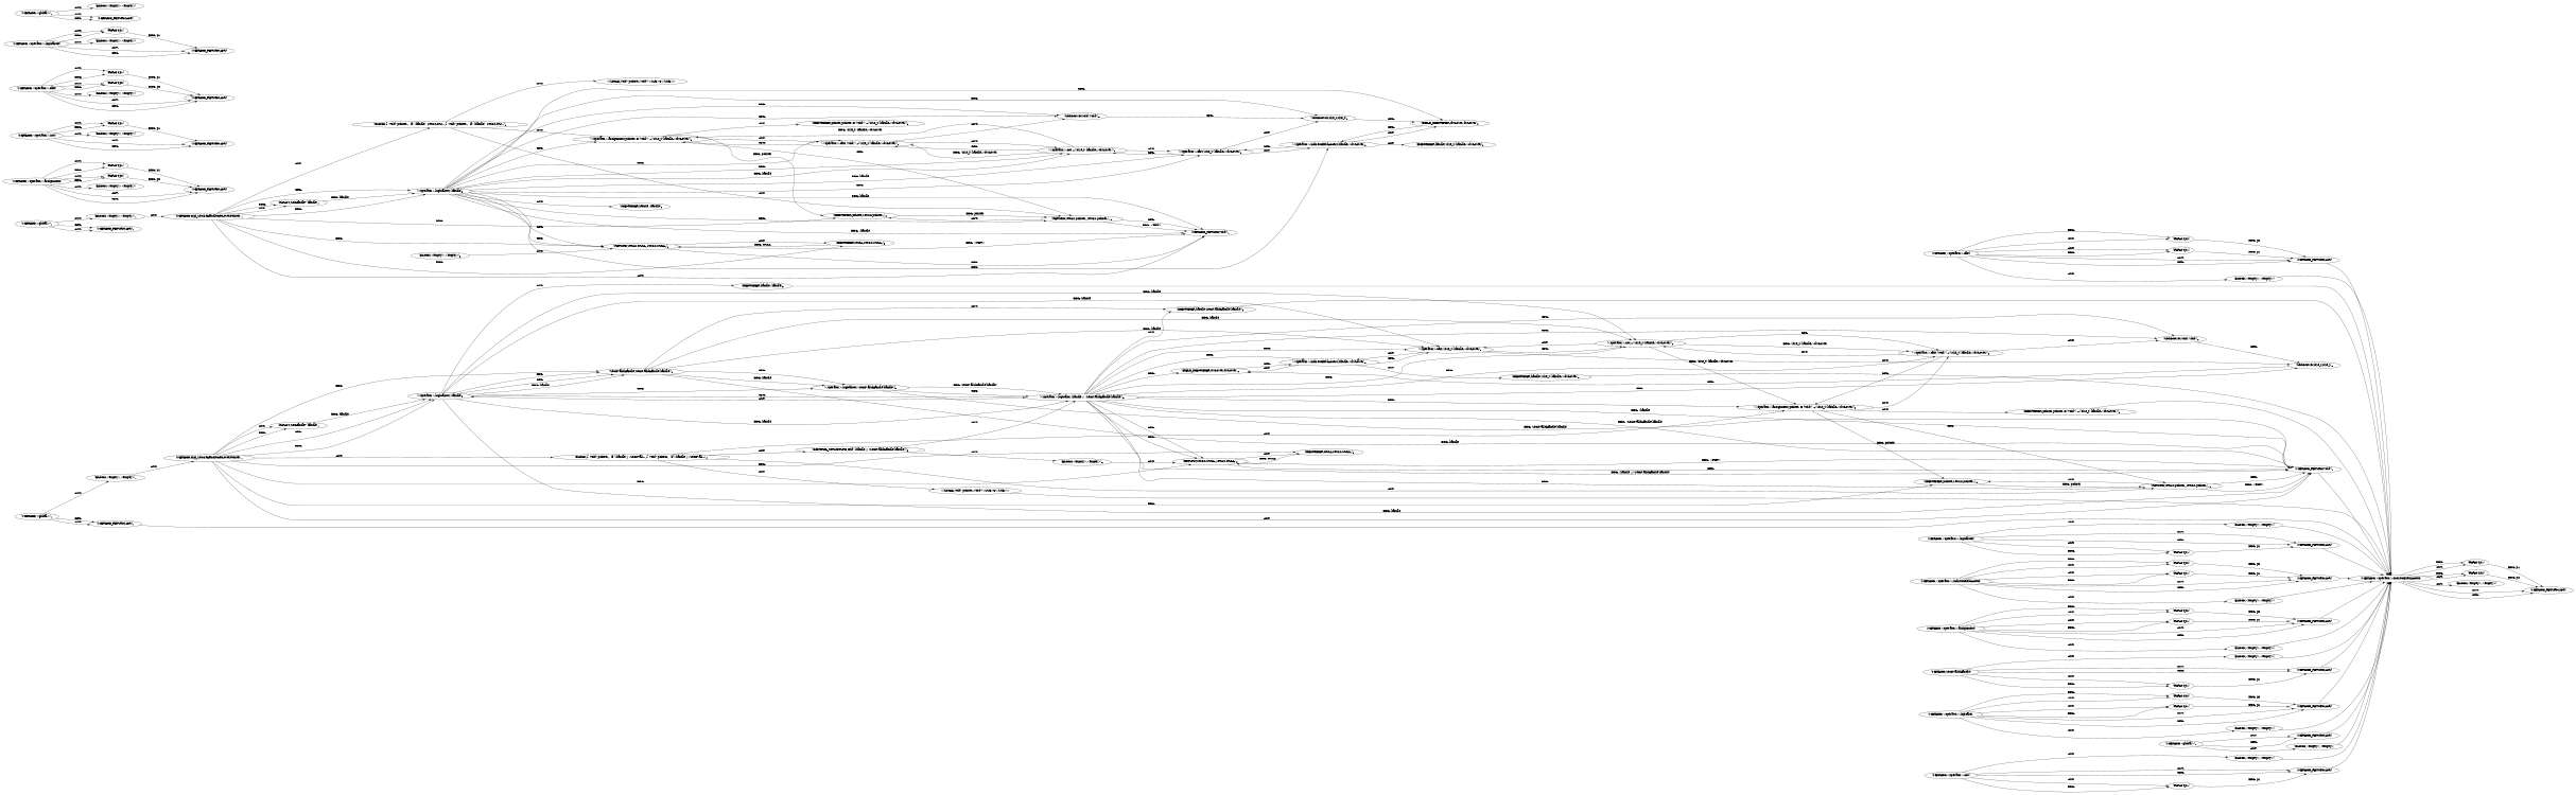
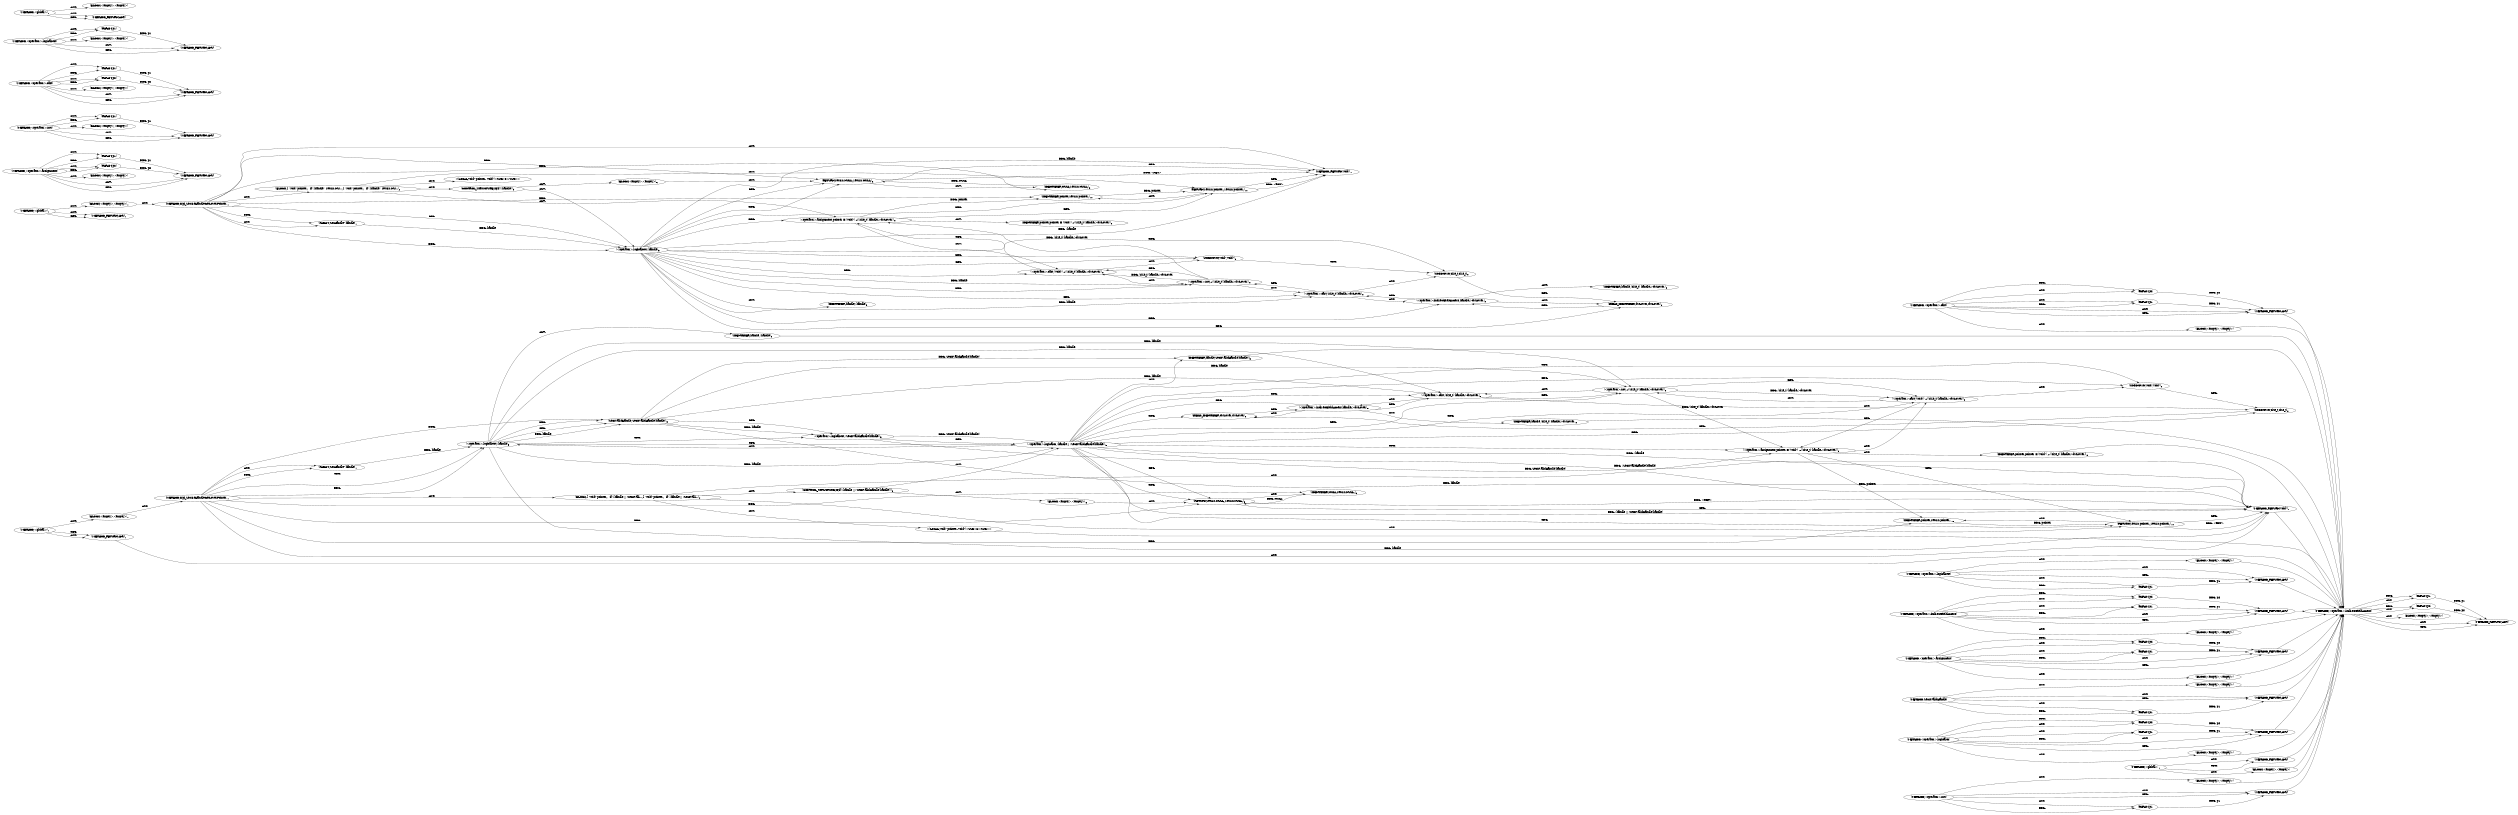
  digraph {
    rankdir=LR
    n1 [label=<(METHOD,&lt;operator&gt;.indirectFieldAccess)>]
    n2 [label=<(PARAM,p1)>]
    n3 [label=<(PARAM,p2)>]
    n4 [label=<(BLOCK,&lt;empty&gt;,&lt;empty&gt;)>]
    n5 [label=<(METHOD_RETURN,ANY)>]
    n6 [label=<(METHOD,&lt;global&gt;)<SUB>1</SUB>>]
    n7 [label=<(BLOCK,&lt;empty&gt;,&lt;empty&gt;)<SUB>1</SUB>>]
    n8 [label=<(METHOD_RETURN,ANY)<SUB>1</SUB>>]
    n9 [label=<(METHOD,sspi_SecureHandleGetLowerPointer)<SUB>1</SUB>>]
    n10 [label=<(PARAM,SecHandle* handle)<SUB>1</SUB>>]
    n11 [label=<(BLOCK,{  	void* pointer;   	if (!handle)  		return NU...,{  	void* pointer;   	if (!handle)  		return NU...)<SUB>2</SUB>>]
    n12 [label=<(&lt;operator&gt;.logicalNot,!handle)<SUB>5</SUB>>]
    n13 [label=<(RETURN,return NULL;,return NULL;)<SUB>6</SUB>>]
    n14 [label=<(IDENTIFIER,NULL,return NULL;)<SUB>6</SUB>>]
    n15 [label=<(IDENTIFIER,pointer,return pointer;)<SUB>10</SUB>>]
    n16 [label=<(METHOD_RETURN,void*)<SUB>1</SUB>>]
    n17 [label="<(LOCAL,void* pointer: void*)<SUB>3</SUB>>"]
+   n18 [label=<(CONTROL_STRUCTURE,IF,if (!handle))<SUB>5</SUB>>]
    n19 [label=<(&lt;operator&gt;.assignment,pointer = (void*) ~((size_t) handle-&gt;dwLower))<SUB>8</SUB>>]
    n20 [label=<(RETURN,return pointer;,return pointer;)<SUB>10</SUB>>]
    n21 [label=<(IDENTIFIER,handle,!handle)<SUB>5</SUB>>]
    n22 [label=<(&lt;operator&gt;.cast,(void*) ~((size_t) handle-&gt;dwLower))<SUB>8</SUB>>]
    n23 [label=<(UNKNOWN,void*,void*)<SUB>8</SUB>>]
    n24 [label=<(&lt;operator&gt;.not,~((size_t) handle-&gt;dwLower))<SUB>8</SUB>>]
    n25 [label=<(&lt;operator&gt;.cast,(size_t) handle-&gt;dwLower)<SUB>8</SUB>>]
    n26 [label=<(UNKNOWN,size_t,size_t)<SUB>8</SUB>>]
    n27 [label=<(&lt;operator&gt;.indirectFieldAccess,handle-&gt;dwLower)<SUB>8</SUB>>]
    n28 [label=<(FIELD_IDENTIFIER,dwLower,dwLower)<SUB>8</SUB>>]
    n29 [label=<(BLOCK,&lt;empty&gt;,&lt;empty&gt;)<SUB>6</SUB>>]
    n30 [label=<(IDENTIFIER,pointer,pointer = (void*) ~((size_t) handle-&gt;dwLower))<SUB>8</SUB>>]
    n31 [label=<(IDENTIFIER,handle,(size_t) handle-&gt;dwLower)<SUB>8</SUB>>]
    n32 [label=<(METHOD,&lt;operator&gt;.assignment)>]
    n33 [label=<(PARAM,p1)>]
    n34 [label=<(PARAM,p2)>]
    n35 [label=<(BLOCK,&lt;empty&gt;,&lt;empty&gt;)>]
    n36 [label=<(METHOD_RETURN,ANY)>]
    n37 [label=<(METHOD,&lt;operator&gt;.not)>]
    n38 [label=<(PARAM,p1)>]
    n39 [label=<(BLOCK,&lt;empty&gt;,&lt;empty&gt;)>]
    n40 [label=<(METHOD_RETURN,ANY)>]
    n41 [label=<(METHOD,&lt;operator&gt;.cast)>]
    n42 [label=<(PARAM,p1)>]
    n43 [label=<(PARAM,p2)>]
    n44 [label=<(BLOCK,&lt;empty&gt;,&lt;empty&gt;)>]
    n45 [label=<(METHOD_RETURN,ANY)>]
    n46 [label=<(METHOD,&lt;operator&gt;.logicalNot)>]
    n47 [label=<(PARAM,p1)>]
    n48 [label=<(BLOCK,&lt;empty&gt;,&lt;empty&gt;)>]
    n49 [label=<(METHOD_RETURN,ANY)>]
    n50 [label=<(METHOD,&lt;global&gt;)<SUB>1</SUB>>]
    n51 [label=<(BLOCK,&lt;empty&gt;,&lt;empty&gt;)>]
    n52 [label=<(METHOD_RETURN,ANY)>]
    n53 [label=<(METHOD,&lt;operator&gt;.cast)>]
    n54 [label=<(PARAM,p1)>]
    n55 [label=<(PARAM,p2)>]
    n56 [label=<(BLOCK,&lt;empty&gt;,&lt;empty&gt;)>]
    n57 [label=<(METHOD_RETURN,ANY)>]
    n58 [label=<(METHOD,&lt;global&gt;)<SUB>1</SUB>>]
    n59 [label=<(BLOCK,&lt;empty&gt;,&lt;empty&gt;)<SUB>1</SUB>>]
    n60 [label=<(METHOD_RETURN,ANY)<SUB>1</SUB>>]
    n61 [label=<(METHOD,sspi_SecureHandleGetLowerPointer)<SUB>1</SUB>>]
    n62 [label=<(PARAM,SecHandle* handle)<SUB>1</SUB>>]
    n63 [label=<(BLOCK,{  	void* pointer;   	if (!handle || !SecIsVali...,{  	void* pointer;   	if (!handle || !SecIsVali...)<SUB>2</SUB>>]
    n64 [label=<(&lt;operator&gt;.logicalNot,!handle)<SUB>5</SUB>>]
    n65 [label=<(SecIsValidHandle,SecIsValidHandle(handle))<SUB>5</SUB>>]
    n66 [label=<(RETURN,return NULL;,return NULL;)<SUB>6</SUB>>]
    n67 [label=<(IDENTIFIER,NULL,return NULL;)<SUB>6</SUB>>]
    n68 [label=<(IDENTIFIER,pointer,return pointer;)<SUB>10</SUB>>]
    n69 [label=<(METHOD_RETURN,void*)<SUB>1</SUB>>]
    n70 [label="<(LOCAL,void* pointer: void*)<SUB>3</SUB>>"]
    n71 [label=<(CONTROL_STRUCTURE,IF,if (!handle || !SecIsValidHandle(handle)))<SUB>5</SUB>>]
    n72 [label=<(&lt;operator&gt;.assignment,pointer = (void*) ~((size_t) handle-&gt;dwLower))<SUB>8</SUB>>]
    n73 [label=<(RETURN,return pointer;,return pointer;)<SUB>10</SUB>>]
    n74 [label=<(&lt;operator&gt;.logicalOr,!handle || !SecIsValidHandle(handle))<SUB>5</SUB>>]
    n75 [label=<(&lt;operator&gt;.logicalNot,!SecIsValidHandle(handle))<SUB>5</SUB>>]
    n76 [label=<(&lt;operator&gt;.not,~((size_t) handle-&gt;dwLower))<SUB>8</SUB>>]
    n77 [label=<(&lt;operator&gt;.cast,(size_t) handle-&gt;dwLower)<SUB>8</SUB>>]
    n78 [label=<(IDENTIFIER,handle,!handle)<SUB>5</SUB>>]
    n79 [label=<(IDENTIFIER,handle,SecIsValidHandle(handle))<SUB>5</SUB>>]
    n80 [label=<(BLOCK,&lt;empty&gt;,&lt;empty&gt;)<SUB>6</SUB>>]
    n81 [label=<(&lt;operator&gt;.cast,(void*) ~((size_t) handle-&gt;dwLower))<SUB>8</SUB>>]
    n82 [label=<(IDENTIFIER,pointer,pointer = (void*) ~((size_t) handle-&gt;dwLower))<SUB>8</SUB>>]
    n83 [label=<(UNKNOWN,void*,void*)<SUB>8</SUB>>]
    n84 [label=<(UNKNOWN,size_t,size_t)<SUB>8</SUB>>]
    n85 [label=<(&lt;operator&gt;.indirectFieldAccess,handle-&gt;dwLower)<SUB>8</SUB>>]
    n86 [label=<(FIELD_IDENTIFIER,dwLower,dwLower)<SUB>8</SUB>>]
    n87 [label=<(IDENTIFIER,handle,(size_t) handle-&gt;dwLower)<SUB>8</SUB>>]
    n88 [label=<(METHOD,&lt;operator&gt;.logicalNot)>]
    n89 [label=<(PARAM,p1)>]
    n90 [label=<(BLOCK,&lt;empty&gt;,&lt;empty&gt;)>]
    n91 [label=<(METHOD_RETURN,ANY)>]
    n92 [label=<(METHOD,&lt;operator&gt;.indirectFieldAccess)>]
    n93 [label=<(PARAM,p1)>]
    n94 [label=<(PARAM,p2)>]
    n95 [label=<(BLOCK,&lt;empty&gt;,&lt;empty&gt;)>]
    n96 [label=<(METHOD_RETURN,ANY)>]
    n97 [label=<(METHOD,&lt;operator&gt;.assignment)>]
    n98 [label=<(PARAM,p1)>]
    n99 [label=<(PARAM,p2)>]
    n100 [label=<(BLOCK,&lt;empty&gt;,&lt;empty&gt;)>]
    n101 [label=<(METHOD_RETURN,ANY)>]
    n102 [label=<(METHOD,SecIsValidHandle)>]
    n103 [label=<(PARAM,p1)>]
    n104 [label=<(BLOCK,&lt;empty&gt;,&lt;empty&gt;)>]
    n105 [label=<(METHOD_RETURN,ANY)>]
    n106 [label=<(METHOD,&lt;operator&gt;.logicalOr)>]
    n107 [label=<(PARAM,p1)>]
    n108 [label=<(PARAM,p2)>]
    n109 [label=<(BLOCK,&lt;empty&gt;,&lt;empty&gt;)>]
    n110 [label=<(METHOD_RETURN,ANY)>]
    n111 [label=<(METHOD,&lt;global&gt;)<SUB>1</SUB>>]
    n112 [label=<(BLOCK,&lt;empty&gt;,&lt;empty&gt;)>]
    n113 [label=<(METHOD_RETURN,ANY)>]
    n114 [label=<(METHOD,&lt;operator&gt;.not)>]
    n115 [label=<(PARAM,p1)>]
    n116 [label=<(BLOCK,&lt;empty&gt;,&lt;empty&gt;)>]
    n117 [label=<(METHOD_RETURN,ANY)>]
    n1 -> n2 [label="AST: "]
    n1 -> n2 [label="DDG: "]
    n1 -> n3 [label="AST: "]
    n1 -> n3 [label="DDG: "]
    n1 -> n4 [label="AST: "]
    n1 -> n5 [label="AST: "]
    n1 -> n5 [label="CFG: "]
    n2 -> n5 [label="DDG: p1"]
    n3 -> n5 [label="DDG: p2"]
    n6 -> n7 [label="AST: "]
    n6 -> n8 [label="AST: "]
    n6 -> n8 [label="CFG: "]
    n7 -> n9 [label="AST: "]
    n9 -> n10 [label="AST: "]
    n9 -> n10 [label="DDG: "]
    n9 -> n11 [label="AST: "]
    n9 -> n12 [label="CFG: "]
    n9 -> n12 [label="DDG: "]
    n9 -> n13 [label="DDG: "]
    n9 -> n14 [label="DDG: "]
    n9 -> n15 [label="DDG: "]
    n9 -> n16 [label="AST: "]
    n10 -> n12 [label="DDG: handle"]
    n11 -> n17 [label="AST: "]
+   n11 -> n18 [label="AST: "]
    n11 -> n19 [label="AST: "]
    n11 -> n20 [label="AST: "]
    n12 -> n13 [label="CFG: "]
    n12 -> n13 [label="CDG: "]
    n12 -> n16 [label="DDG: handle"]
    n12 -> n16 [label="DDG: !handle"]
    n12 -> n19 [label="CDG: "]
    n12 -> n20 [label="CDG: "]
    n12 -> n21 [label="AST: "]
    n12 -> n22 [label="CDG: "]
    n12 -> n23 [label="CFG: "]
    n12 -> n23 [label="CDG: "]
    n12 -> n24 [label="DDG: handle"]
    n12 -> n24 [label="CDG: "]
    n12 -> n25 [label="DDG: handle"]
    n12 -> n25 [label="CDG: "]
    n12 -> n26 [label="CDG: "]
    n12 -> n27 [label="CDG: "]
    n12 -> n28 [label="CDG: "]
    n13 -> n14 [label="AST: "]
    n13 -> n16 [label="CFG: "]
    n13 -> n16 [label="DDG: &lt;RET&gt;"]
    n14 -> n13 [label="DDG: NULL"]
    n15 -> n20 [label="DDG: pointer"]
+   n18 -> n12 [label="AST: "]
+   n18 -> n29 [label="AST: "]
    n19 -> n15 [label="DDG: pointer"]
    n19 -> n20 [label="CFG: "]
    n19 -> n22 [label="AST: "]
    n19 -> n30 [label="AST: "]
    n20 -> n15 [label="AST: "]
    n20 -> n16 [label="CFG: "]
    n20 -> n16 [label="DDG: &lt;RET&gt;"]
    n22 -> n19 [label="CFG: "]
    n22 -> n23 [label="AST: "]
    n22 -> n24 [label="AST: "]
    n23 -> n26 [label="CFG: "]
    n24 -> n19 [label="DDG: (size_t) handle-&gt;dwLower"]
    n24 -> n22 [label="CFG: "]
    n24 -> n22 [label="DDG: (size_t) handle-&gt;dwLower"]
    n24 -> n25 [label="AST: "]
    n25 -> n24 [label="CFG: "]
    n25 -> n26 [label="AST: "]
    n25 -> n27 [label="AST: "]
    n26 -> n28 [label="CFG: "]
    n27 -> n25 [label="CFG: "]
    n27 -> n28 [label="AST: "]
    n27 -> n31 [label="AST: "]
    n28 -> n27 [label="CFG: "]
    n29 -> n13 [label="AST: "]
    n32 -> n33 [label="AST: "]
    n32 -> n33 [label="DDG: "]
    n32 -> n34 [label="AST: "]
    n32 -> n34 [label="DDG: "]
    n32 -> n35 [label="AST: "]
    n32 -> n36 [label="AST: "]
    n32 -> n36 [label="CFG: "]
    n33 -> n36 [label="DDG: p1"]
    n34 -> n36 [label="DDG: p2"]
    n37 -> n38 [label="AST: "]
    n37 -> n38 [label="DDG: "]
    n37 -> n39 [label="AST: "]
    n37 -> n40 [label="AST: "]
    n37 -> n40 [label="CFG: "]
    n38 -> n40 [label="DDG: p1"]
    n41 -> n42 [label="AST: "]
    n41 -> n42 [label="DDG: "]
    n41 -> n43 [label="AST: "]
    n41 -> n43 [label="DDG: "]
    n41 -> n44 [label="AST: "]
    n41 -> n45 [label="AST: "]
    n41 -> n45 [label="CFG: "]
    n42 -> n45 [label="DDG: p1"]
    n43 -> n45 [label="DDG: p2"]
    n46 -> n47 [label="AST: "]
    n46 -> n47 [label="DDG: "]
    n46 -> n48 [label="AST: "]
    n46 -> n49 [label="AST: "]
    n46 -> n49 [label="CFG: "]
    n47 -> n49 [label="DDG: p1"]
    n50 -> n51 [label="AST: "]
    n50 -> n52 [label="AST: "]
    n50 -> n52 [label="CFG: "]
    n53 -> n54 [label="AST: "]
    n53 -> n54 [label="DDG: "]
    n53 -> n55 [label="AST: "]
    n53 -> n55 [label="DDG: "]
    n53 -> n56 [label="AST: "]
    n53 -> n57 [label="AST: "]
    n53 -> n57 [label="CFG: "]
    n54 -> n57 [label="DDG: p1"]
    n55 -> n57 [label="DDG: p2"]
    n56 -> n1
    n57 -> n1
    n58 -> n59 [label="AST: "]
    n58 -> n60 [label="AST: "]
    n58 -> n60 [label="CFG: "]
    n59 -> n61 [label="AST: "]
    n60 -> n1
    n61 -> n62 [label="AST: "]
    n61 -> n62 [label="DDG: "]
    n61 -> n63 [label="AST: "]
    n61 -> n64 [label="CFG: "]
    n61 -> n64 [label="DDG: "]
    n61 -> n65 [label="DDG: "]
    n61 -> n66 [label="DDG: "]
    n61 -> n67 [label="DDG: "]
    n61 -> n68 [label="DDG: "]
    n61 -> n69 [label="AST: "]
    n62 -> n64 [label="DDG: handle"]
    n63 -> n70 [label="AST: "]
    n63 -> n71 [label="AST: "]
    n63 -> n72 [label="AST: "]
    n63 -> n73 [label="AST: "]
    n64 -> n65 [label="CFG: "]
    n64 -> n65 [label="DDG: handle"]
    n64 -> n65 [label="CDG: "]
    n64 -> n69 [label="DDG: handle"]
    n64 -> n74 [label="CFG: "]
    n64 -> n74 [label="DDG: handle"]
    n64 -> n75 [label="CDG: "]
    n64 -> n76 [label="DDG: handle"]
    n64 -> n77 [label="DDG: handle"]
    n64 -> n78 [label="AST: "]
    n65 -> n69 [label="DDG: handle"]
    n65 -> n75 [label="CFG: "]
    n65 -> n75 [label="DDG: handle"]
    n65 -> n76 [label="DDG: handle"]
    n65 -> n77 [label="DDG: handle"]
-   n65 -> n79 [label="AST: "]
+   n65 -> n79 [label="DDG: SecIsValidHandle(handle)"]
    n66 -> n67 [label="AST: "]
    n66 -> n69 [label="CFG: "]
    n66 -> n69 [label="DDG: &lt;RET&gt;"]
    n67 -> n66 [label="DDG: NULL"]
    n68 -> n73 [label="DDG: pointer"]
    n69 -> n1
    n70 -> n1
    n71 -> n74 [label="AST: "]
    n71 -> n80 [label="AST: "]
    n72 -> n68 [label="DDG: pointer"]
    n72 -> n73 [label="CFG: "]
    n72 -> n81 [label="AST: "]
    n72 -> n82 [label="AST: "]
    n73 -> n68 [label="AST: "]
    n73 -> n69 [label="CFG: "]
    n73 -> n69 [label="DDG: &lt;RET&gt;"]
    n74 -> n64 [label="AST: "]
    n74 -> n66 [label="CFG: "]
    n74 -> n66 [label="CDG: "]
    n74 -> n69 [label="DDG: !handle"]
    n74 -> n69 [label="DDG: !SecIsValidHandle(handle)"]
    n74 -> n69 [label="DDG: !handle || !SecIsValidHandle(handle)"]
    n74 -> n72 [label="CDG: "]
    n74 -> n73 [label="CDG: "]
    n74 -> n76 [label="CDG: "]
    n74 -> n77 [label="CDG: "]
    n74 -> n79 [label="AST: "]
    n74 -> n81 [label="CDG: "]
    n74 -> n83 [label="CFG: "]
    n74 -> n83 [label="CDG: "]
    n74 -> n84 [label="CDG: "]
    n74 -> n85 [label="CDG: "]
    n74 -> n86 [label="CDG: "]
    n75 -> n69 [label="DDG: SecIsValidHandle(handle)"]
    n75 -> n74 [label="CFG: "]
    n75 -> n74 [label="DDG: SecIsValidHandle(handle)"]
    n76 -> n72 [label="DDG: (size_t) handle-&gt;dwLower"]
    n76 -> n77 [label="AST: "]
    n76 -> n81 [label="CFG: "]
    n76 -> n81 [label="DDG: (size_t) handle-&gt;dwLower"]
    n77 -> n76 [label="CFG: "]
    n77 -> n84 [label="AST: "]
    n77 -> n85 [label="AST: "]
    n78 -> n1
    n79 -> n1
    n80 -> n66 [label="AST: "]
    n81 -> n72 [label="CFG: "]
    n81 -> n76 [label="AST: "]
    n81 -> n83 [label="AST: "]
    n82 -> n1
    n83 -> n84 [label="CFG: "]
    n84 -> n86 [label="CFG: "]
    n85 -> n77 [label="CFG: "]
    n85 -> n86 [label="AST: "]
    n85 -> n87 [label="AST: "]
    n86 -> n85 [label="CFG: "]
    n87 -> n1
    n88 -> n89 [label="AST: "]
    n88 -> n89 [label="DDG: "]
    n88 -> n90 [label="AST: "]
    n88 -> n91 [label="AST: "]
    n88 -> n91 [label="CFG: "]
    n89 -> n91 [label="DDG: p1"]
    n90 -> n1
    n91 -> n1
    n92 -> n93 [label="AST: "]
    n92 -> n93 [label="DDG: "]
    n92 -> n94 [label="AST: "]
    n92 -> n94 [label="DDG: "]
    n92 -> n95 [label="AST: "]
    n92 -> n96 [label="AST: "]
    n92 -> n96 [label="CFG: "]
    n93 -> n96 [label="DDG: p1"]
    n94 -> n96 [label="DDG: p2"]
    n95 -> n1
    n96 -> n1
    n97 -> n98 [label="AST: "]
    n97 -> n98 [label="DDG: "]
    n97 -> n99 [label="AST: "]
    n97 -> n99 [label="DDG: "]
    n97 -> n100 [label="AST: "]
    n97 -> n101 [label="AST: "]
    n97 -> n101 [label="CFG: "]
    n98 -> n101 [label="DDG: p1"]
    n99 -> n101 [label="DDG: p2"]
    n100 -> n1
    n101 -> n1
    n102 -> n103 [label="AST: "]
    n102 -> n103 [label="DDG: "]
    n102 -> n104 [label="AST: "]
    n102 -> n105 [label="AST: "]
    n102 -> n105 [label="CFG: "]
    n103 -> n105 [label="DDG: p1"]
    n104 -> n1
    n105 -> n1
    n106 -> n107 [label="AST: "]
    n106 -> n107 [label="DDG: "]
    n106 -> n108 [label="AST: "]
    n106 -> n108 [label="DDG: "]
    n106 -> n109 [label="AST: "]
    n106 -> n110 [label="AST: "]
    n106 -> n110 [label="CFG: "]
    n107 -> n110 [label="DDG: p1"]
    n108 -> n110 [label="DDG: p2"]
    n109 -> n1
    n110 -> n1
    n111 -> n112 [label="AST: "]
    n111 -> n113 [label="AST: "]
    n111 -> n113 [label="CFG: "]
    n112 -> n1
    n113 -> n1
    n114 -> n115 [label="AST: "]
    n114 -> n115 [label="DDG: "]
    n114 -> n116 [label="AST: "]
    n114 -> n117 [label="AST: "]
    n114 -> n117 [label="CFG: "]
    n115 -> n117 [label="DDG: p1"]
    n116 -> n1
    n117 -> n1
  }
